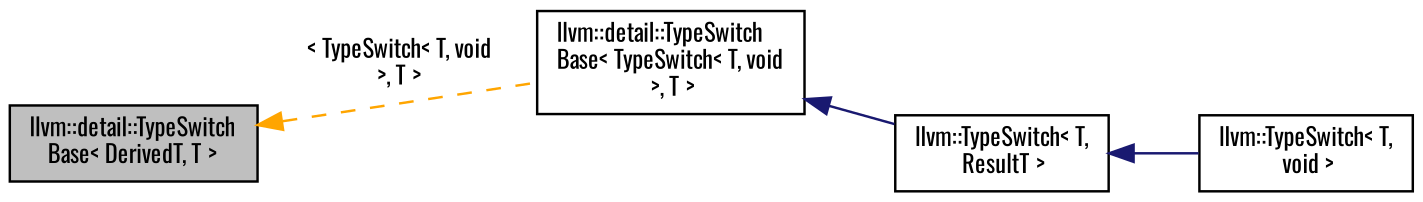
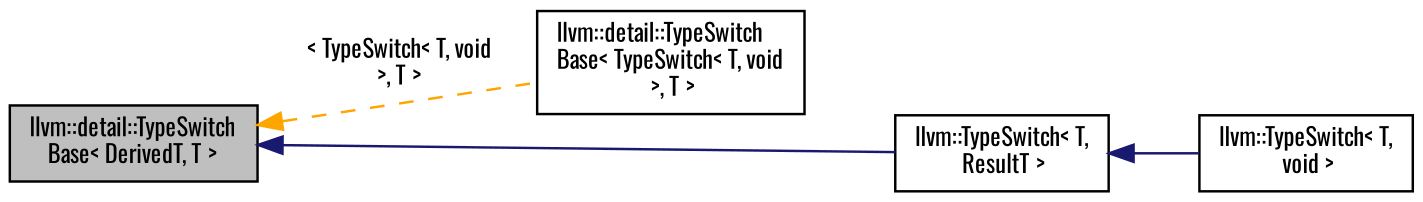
  digraph {
    fontname=Oswald
    rankdir=LR
    node [color=black fontname=Oswald fontsize=10 shape=record]
    edge [color=midnightblue dir=back fontname=Oswald fontsize=10 labelfontname=Helvetica labelfontsize=10 style=solid]
    n1 [fillcolor=grey75 fontcolor=black height=0.2 label="llvm::detail::TypeSwitch\lBase\< DerivedT, T \>" style=filled width=0.4]
    n2 [height=0.2 label="llvm::detail::TypeSwitch\lBase\< TypeSwitch\< T, void\l \>, T \>" width=0.4]
    n3 [height=0.2 label="llvm::TypeSwitch\< T,\l ResultT \>" width=0.4]
    n4 [height=0.2 label="llvm::TypeSwitch\< T,\l void \>" width=0.4]
    n1 -> n2 [color=orange label=" \< TypeSwitch\< T, void\l \>, T \>" style=dashed]
-   n2 -> n3
+   n1 -> n3
    n3 -> n4
  }
